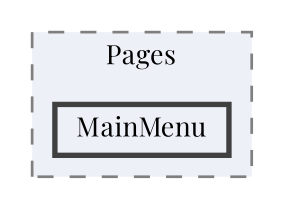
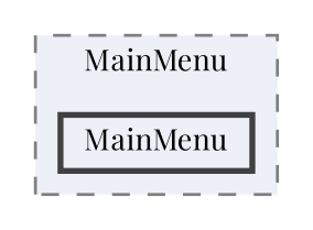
  digraph {
    compound=true
    fontname="Playfair Display"
    n1 [color=grey25 fillcolor="#edf0f7" fontname="Playfair Display" fontsize=10 height=0.2 label=MainMenu shape=box style="filled,bold" width=0.4]
    subgraph cluster_1 {
      bgcolor="#edf0f7"
      fontsize=10
-     label=Pages
+     label=MainMenu
      pencolor=grey50
      style="filled,dashed"
      n1
    }
  }
